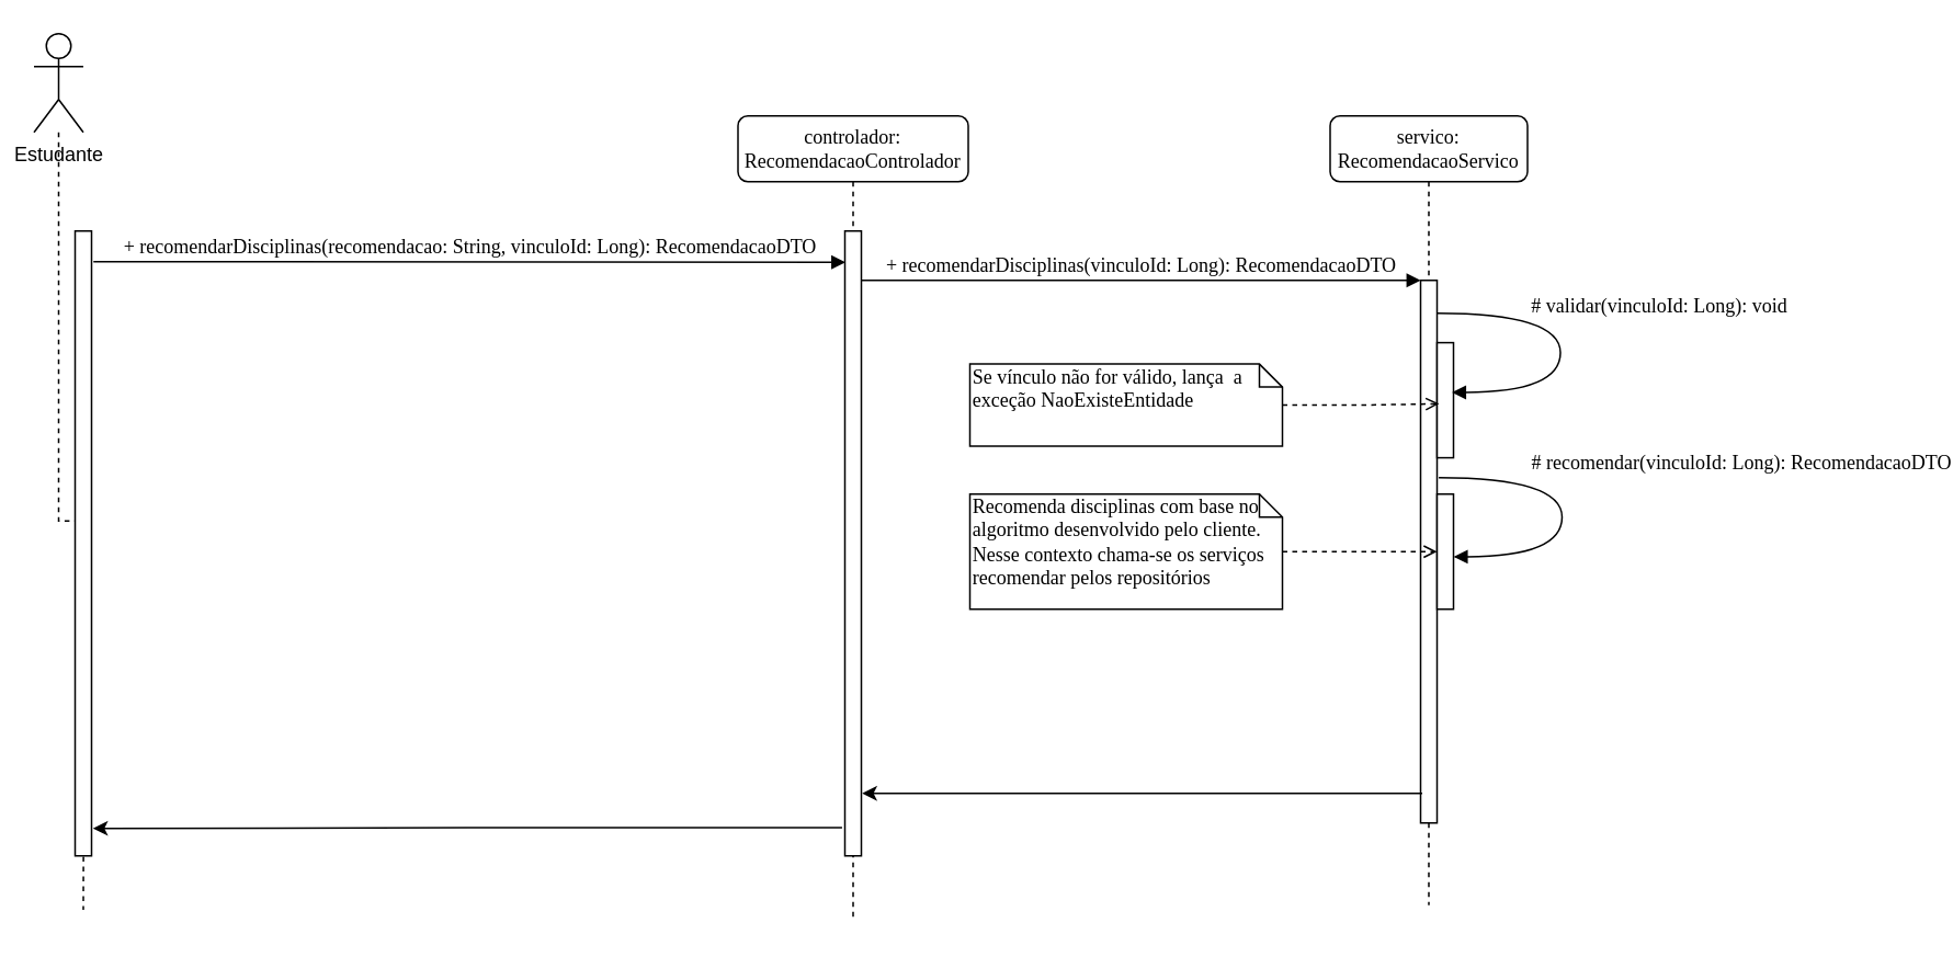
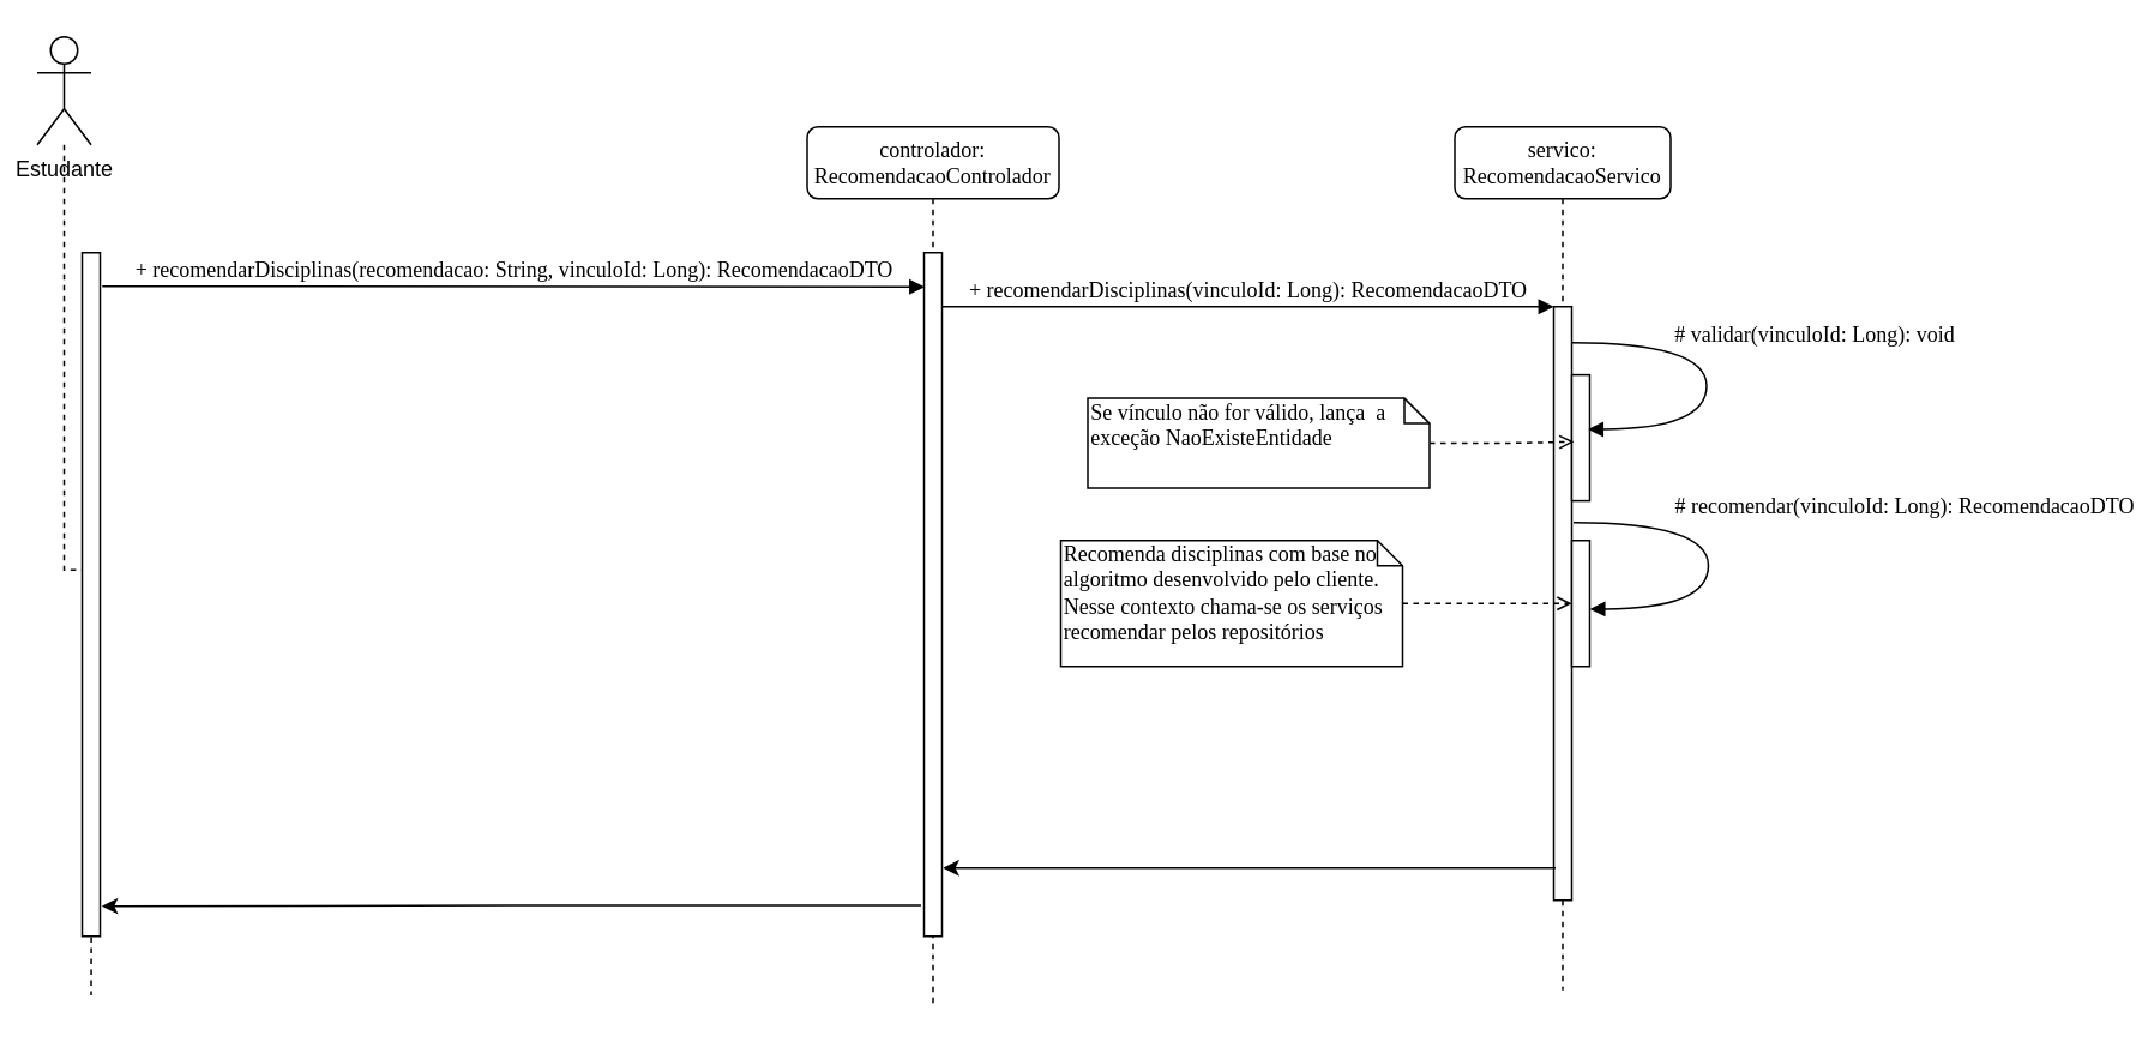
  <mxCell id="0" />
  <mxCell id="1" parent="0" />
  <mxCell id="2" value="" style="edgeStyle=orthogonalEdgeStyle;rounded=0;orthogonalLoop=1;jettySize=auto;html=1;dashed=1;endArrow=none;endFill=0;" edge="1" parent="1" source="17"><mxGeometry relative="1" as="geometry"><mxPoint x="50" y="552.759" as="targetPoint" /><mxPoint x="193" y="120" as="sourcePoint" /></mxGeometry></mxCell>
  <mxCell id="3" value="servico: RecomendacaoServico" style="shape=umlLifeline;perimeter=lifelinePerimeter;whiteSpace=wrap;html=1;container=1;collapsible=0;recursiveResize=0;outlineConnect=0;rounded=1;shadow=0;comic=0;labelBackgroundColor=none;strokeWidth=1;fontFamily=Verdana;fontSize=12;align=center;" parent="1" vertex="1"><mxGeometry x="808" y="70" width="120" height="480" as="geometry" /></mxCell>
  <mxCell id="4" value="" style="html=1;points=[];perimeter=orthogonalPerimeter;rounded=0;shadow=0;comic=0;labelBackgroundColor=none;strokeWidth=1;fontFamily=Verdana;fontSize=12;align=center;" parent="3" vertex="1"><mxGeometry x="55" y="100" width="10" height="330" as="geometry" /></mxCell>
  <mxCell id="5" value="" style="html=1;points=[];perimeter=orthogonalPerimeter;rounded=0;shadow=0;comic=0;labelBackgroundColor=none;strokeWidth=1;fontFamily=Verdana;fontSize=12;align=center;" vertex="1" parent="3"><mxGeometry x="65" y="137.9" width="10" height="70" as="geometry" /></mxCell>
  <mxCell id="6" value="# validar(vinculoId: Long): void" style="html=1;verticalAlign=bottom;endArrow=block;labelBackgroundColor=none;fontFamily=Verdana;fontSize=12;elbow=vertical;edgeStyle=orthogonalEdgeStyle;curved=1;entryX=0.909;entryY=0.432;entryDx=0;entryDy=0;entryPerimeter=0;" edge="1" parent="3" target="5" source="4"><mxGeometry x="-0.152" y="60" relative="1" as="geometry"><mxPoint x="70.38" y="120.0" as="sourcePoint" /><mxPoint x="70" y="67.9" as="targetPoint" /><Array as="points"><mxPoint x="140" y="120" /><mxPoint x="140" y="168" /></Array><mxPoint as="offset" /></mxGeometry></mxCell>
  <mxCell id="7" value="" style="html=1;points=[];perimeter=orthogonalPerimeter;rounded=0;shadow=0;comic=0;labelBackgroundColor=none;strokeWidth=1;fontFamily=Verdana;fontSize=12;align=center;" vertex="1" parent="3"><mxGeometry x="65" y="230" width="10" height="70" as="geometry" /></mxCell>
  <mxCell id="8" value="controlador: RecomendacaoControlador" style="shape=umlLifeline;perimeter=lifelinePerimeter;whiteSpace=wrap;html=1;container=1;collapsible=0;recursiveResize=0;outlineConnect=0;rounded=1;shadow=0;comic=0;labelBackgroundColor=none;strokeWidth=1;fontFamily=Verdana;fontSize=12;align=center;" parent="1" vertex="1"><mxGeometry x="448" y="70" width="140" height="490" as="geometry" /></mxCell>
  <mxCell id="9" value="" style="html=1;points=[];perimeter=orthogonalPerimeter;rounded=0;shadow=0;comic=0;labelBackgroundColor=none;strokeWidth=1;fontFamily=Verdana;fontSize=12;align=center;" parent="8" vertex="1"><mxGeometry x="65" y="70" width="10" height="380" as="geometry" /></mxCell>
  <mxCell id="10" value="+ recomendarDisciplinas(vinculoId: Long): RecomendacaoDTO" style="html=1;verticalAlign=bottom;endArrow=block;entryX=0;entryY=0;labelBackgroundColor=none;fontFamily=Verdana;fontSize=12;edgeStyle=elbowEdgeStyle;elbow=vertical;" parent="1" source="9" target="4" edge="1"><mxGeometry relative="1" as="geometry"><mxPoint x="768" y="190" as="sourcePoint" /></mxGeometry></mxCell>
  <mxCell id="11" value="# recomendar(vinculoId: Long): RecomendacaoDTO" style="html=1;verticalAlign=bottom;endArrow=block;labelBackgroundColor=none;fontFamily=Verdana;fontSize=12;elbow=vertical;edgeStyle=orthogonalEdgeStyle;curved=1;entryX=0.909;entryY=0.432;entryDx=0;entryDy=0;entryPerimeter=0;" edge="1" parent="1"><mxGeometry x="-0.206" y="109" relative="1" as="geometry"><mxPoint x="874" y="290.003" as="sourcePoint" /><mxPoint x="883.09" y="338.1" as="targetPoint" /><Array as="points"><mxPoint x="949" y="289.96" /><mxPoint x="949" y="337.96" /></Array><mxPoint as="offset" /></mxGeometry></mxCell>
  <mxCell id="12" style="edgeStyle=orthogonalEdgeStyle;rounded=0;orthogonalLoop=1;jettySize=auto;html=1;dashed=1;endArrow=open;endFill=0;" edge="1" parent="1" source="13" target="7"><mxGeometry relative="1" as="geometry" /></mxCell>
  <mxCell id="13" value="Recomenda disciplinas com base no algoritmo desenvolvido pelo cliente. Nesse contexto chama-se os serviços recomendar pelos repositórios" style="shape=note;whiteSpace=wrap;html=1;size=14;verticalAlign=top;align=left;spacingTop=-6;rounded=0;shadow=0;comic=0;labelBackgroundColor=none;strokeWidth=1;fontFamily=Verdana;fontSize=12" vertex="1" parent="1"><mxGeometry x="589" y="300" width="190" height="70" as="geometry" /></mxCell>
  <mxCell id="14" style="edgeStyle=orthogonalEdgeStyle;rounded=0;orthogonalLoop=1;jettySize=auto;html=1;entryX=0.126;entryY=0.531;entryDx=0;entryDy=0;entryPerimeter=0;endArrow=open;endFill=0;dashed=1;" edge="1" parent="1" source="15" target="5"><mxGeometry relative="1" as="geometry" /></mxCell>
- <mxCell id="15" value="Se vínculo não for válido, lança&amp;nbsp; a exceção NaoExisteEntidade" style="shape=note;whiteSpace=wrap;html=1;size=14;verticalAlign=top;align=left;spacingTop=-6;rounded=0;shadow=0;comic=0;labelBackgroundColor=none;strokeWidth=1;fontFamily=Verdana;fontSize=12" vertex="1" parent="1"><mxGeometry x="589" y="220.9" width="190" height="50" as="geometry" /></mxCell>
+ <mxCell id="15" value="Se vínculo não for válido, lança&amp;nbsp; a exceção NaoExisteEntidade" style="shape=note;whiteSpace=wrap;html=1;size=14;verticalAlign=top;align=left;spacingTop=-6;rounded=0;shadow=0;comic=0;labelBackgroundColor=none;strokeWidth=1;fontFamily=Verdana;fontSize=12" vertex="1" parent="1"><mxGeometry x="604" y="220.9" width="190" height="50" as="geometry" /></mxCell>
  <mxCell id="16" style="edgeStyle=orthogonalEdgeStyle;rounded=0;orthogonalLoop=1;jettySize=auto;html=1;endArrow=classic;endFill=1;entryX=1.05;entryY=0.9;entryDx=0;entryDy=0;entryPerimeter=0;" edge="1" parent="1" target="9"><mxGeometry relative="1" as="geometry"><mxPoint x="864" y="482" as="sourcePoint" /><mxPoint x="528" y="484" as="targetPoint" /><Array as="points"><mxPoint x="864" y="482" /></Array></mxGeometry></mxCell>
  <mxCell id="17" value="Estudante" style="shape=umlActor;verticalLabelPosition=bottom;verticalAlign=top;html=1;" vertex="1" parent="1"><mxGeometry x="20" y="20" width="30" height="60" as="geometry" /></mxCell>
  <mxCell id="18" value="" style="html=1;points=[];perimeter=orthogonalPerimeter;" vertex="1" parent="1"><mxGeometry x="45" y="140" width="10" height="380" as="geometry" /></mxCell>
  <mxCell id="19" value="+ recomendarDisciplinas(recomendacao: String, vinculoId: Long): RecomendacaoDTO" style="html=1;verticalAlign=bottom;endArrow=block;entryX=0.033;entryY=0.049;labelBackgroundColor=none;fontFamily=Verdana;fontSize=12;edgeStyle=elbowEdgeStyle;elbow=vertical;exitX=1.117;exitY=0.049;exitDx=0;exitDy=0;exitPerimeter=0;entryDx=0;entryDy=0;entryPerimeter=0;" edge="1" parent="1" source="18" target="9"><mxGeometry relative="1" as="geometry"><mxPoint x="108" y="160.143" as="sourcePoint" /><mxPoint x="448" y="160" as="targetPoint" /></mxGeometry></mxCell>
  <mxCell id="20" style="edgeStyle=orthogonalEdgeStyle;rounded=0;orthogonalLoop=1;jettySize=auto;html=1;endArrow=classic;endFill=1;exitX=-0.171;exitY=0.955;exitDx=0;exitDy=0;exitPerimeter=0;entryX=1.086;entryY=0.956;entryDx=0;entryDy=0;entryPerimeter=0;" edge="1" parent="1" source="9" target="18"><mxGeometry relative="1" as="geometry"><mxPoint x="58" y="501" as="targetPoint" /></mxGeometry></mxCell>
